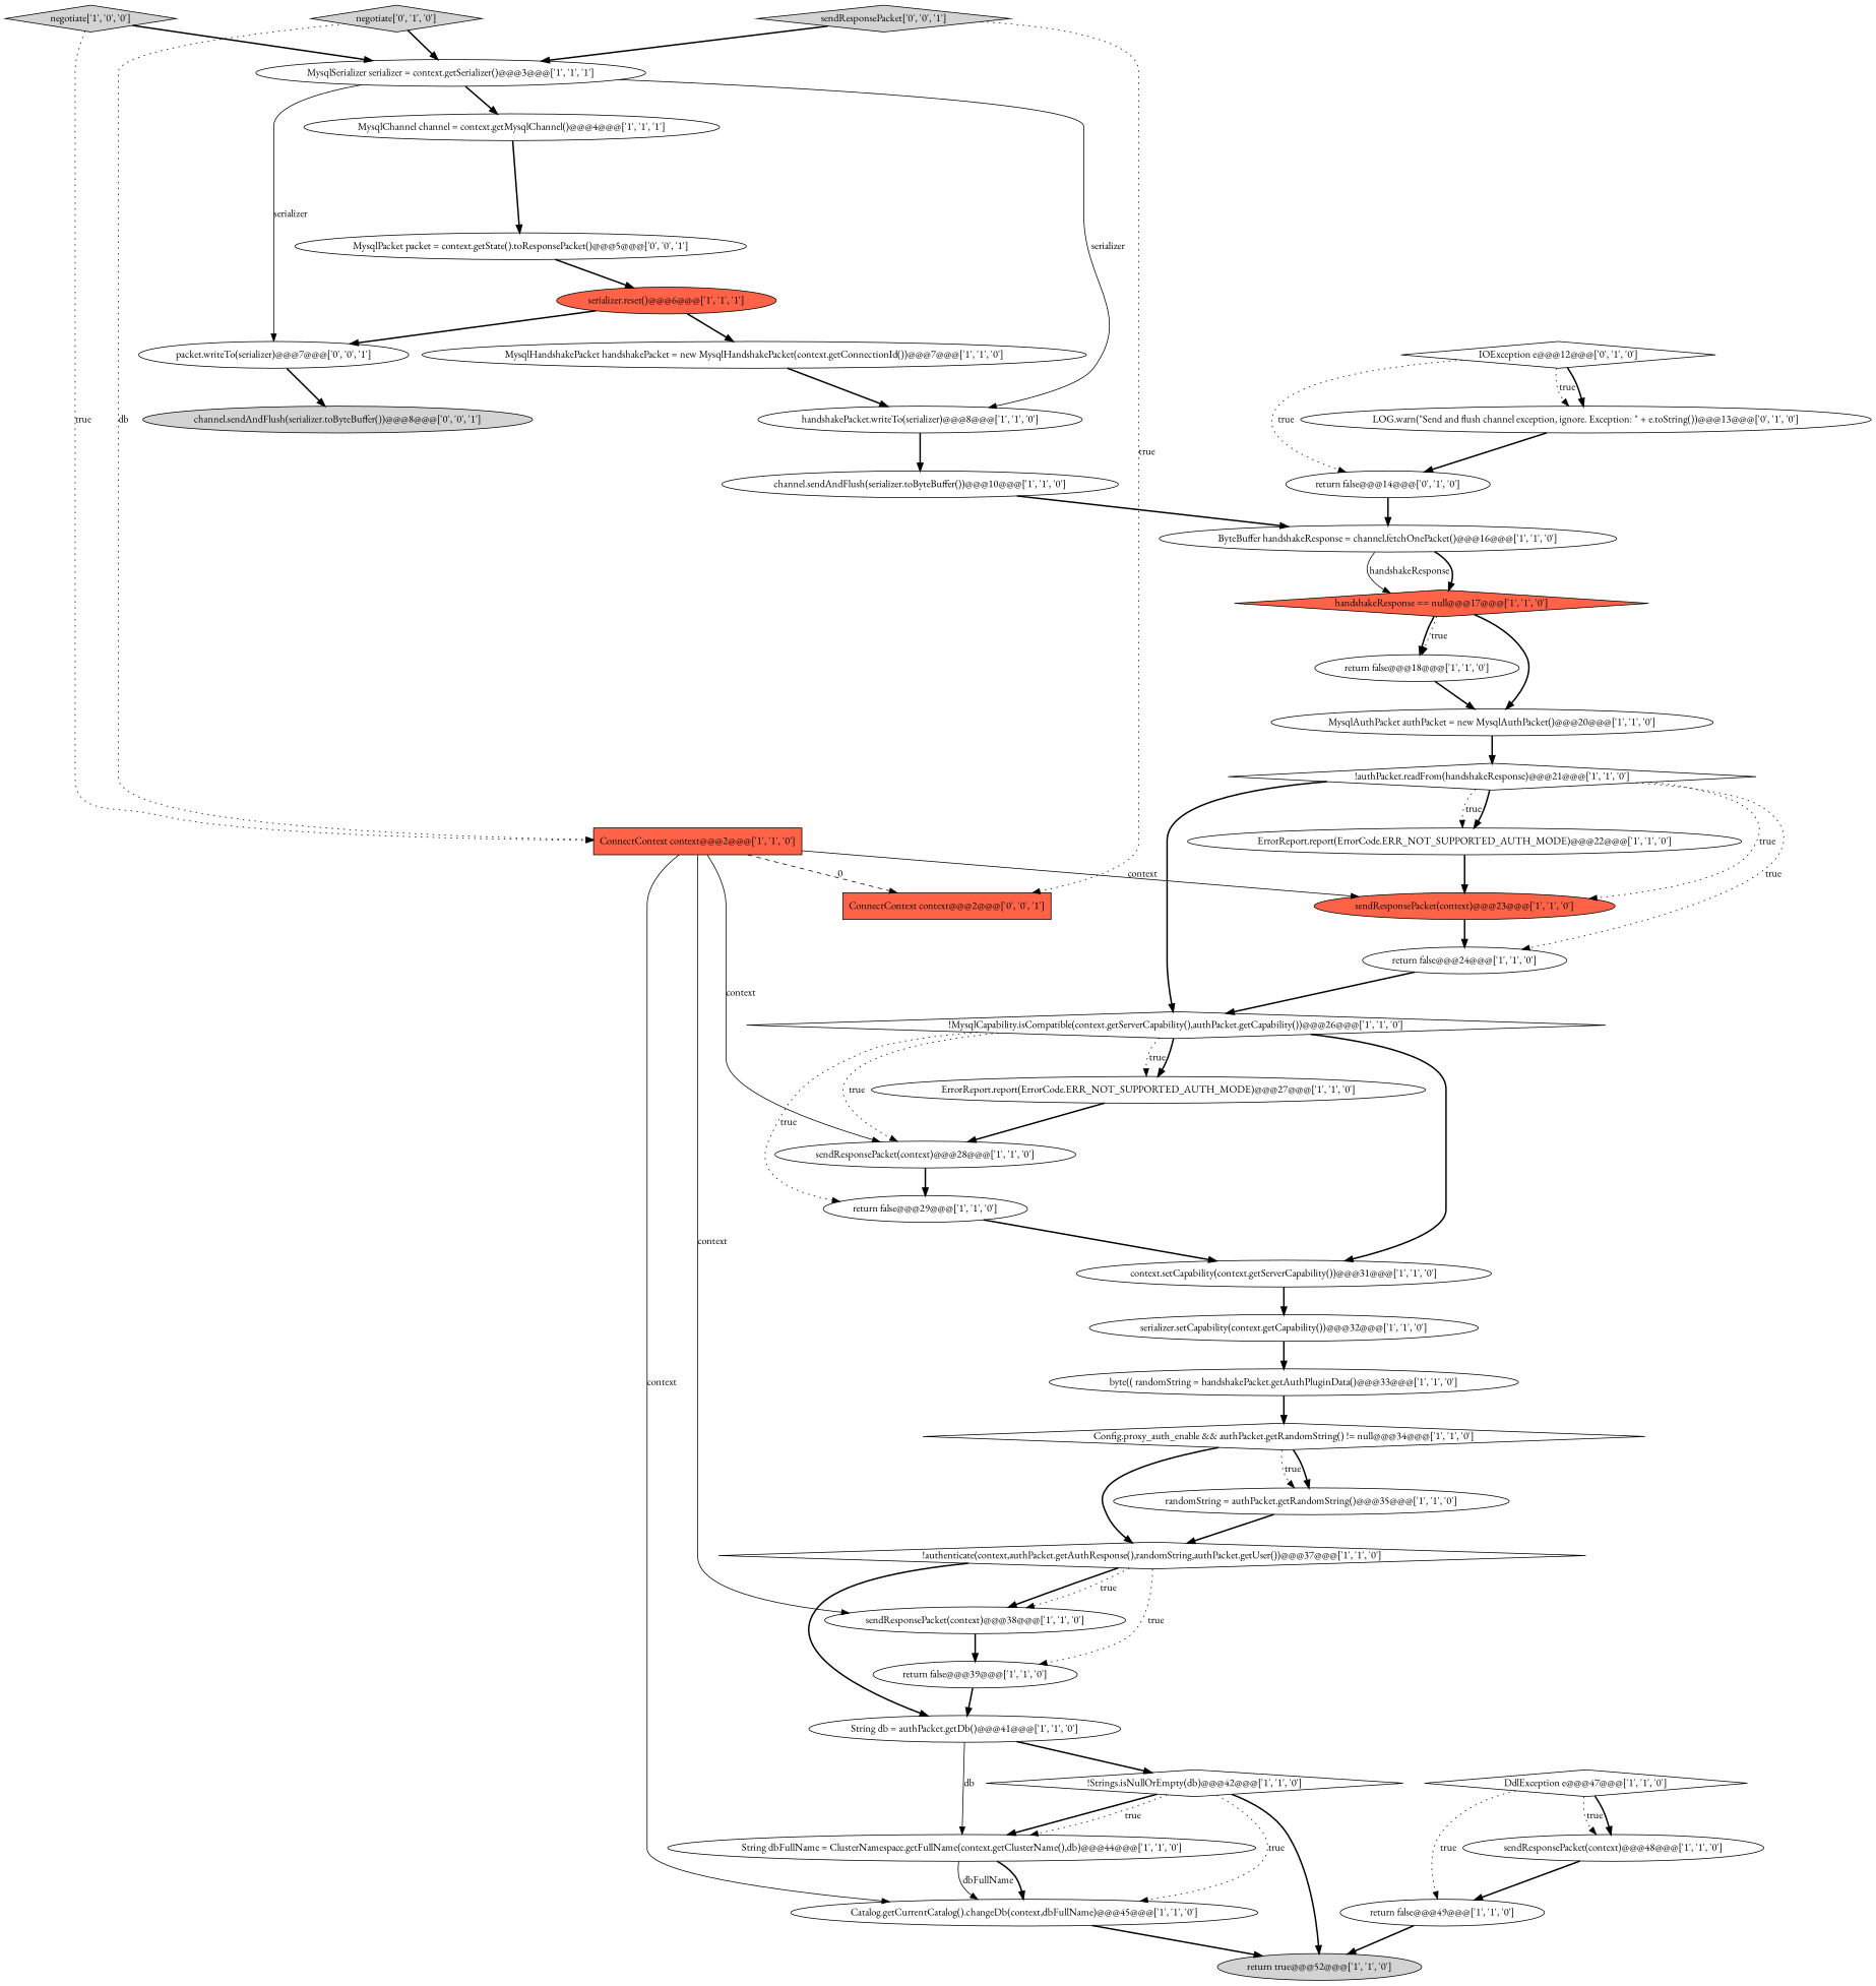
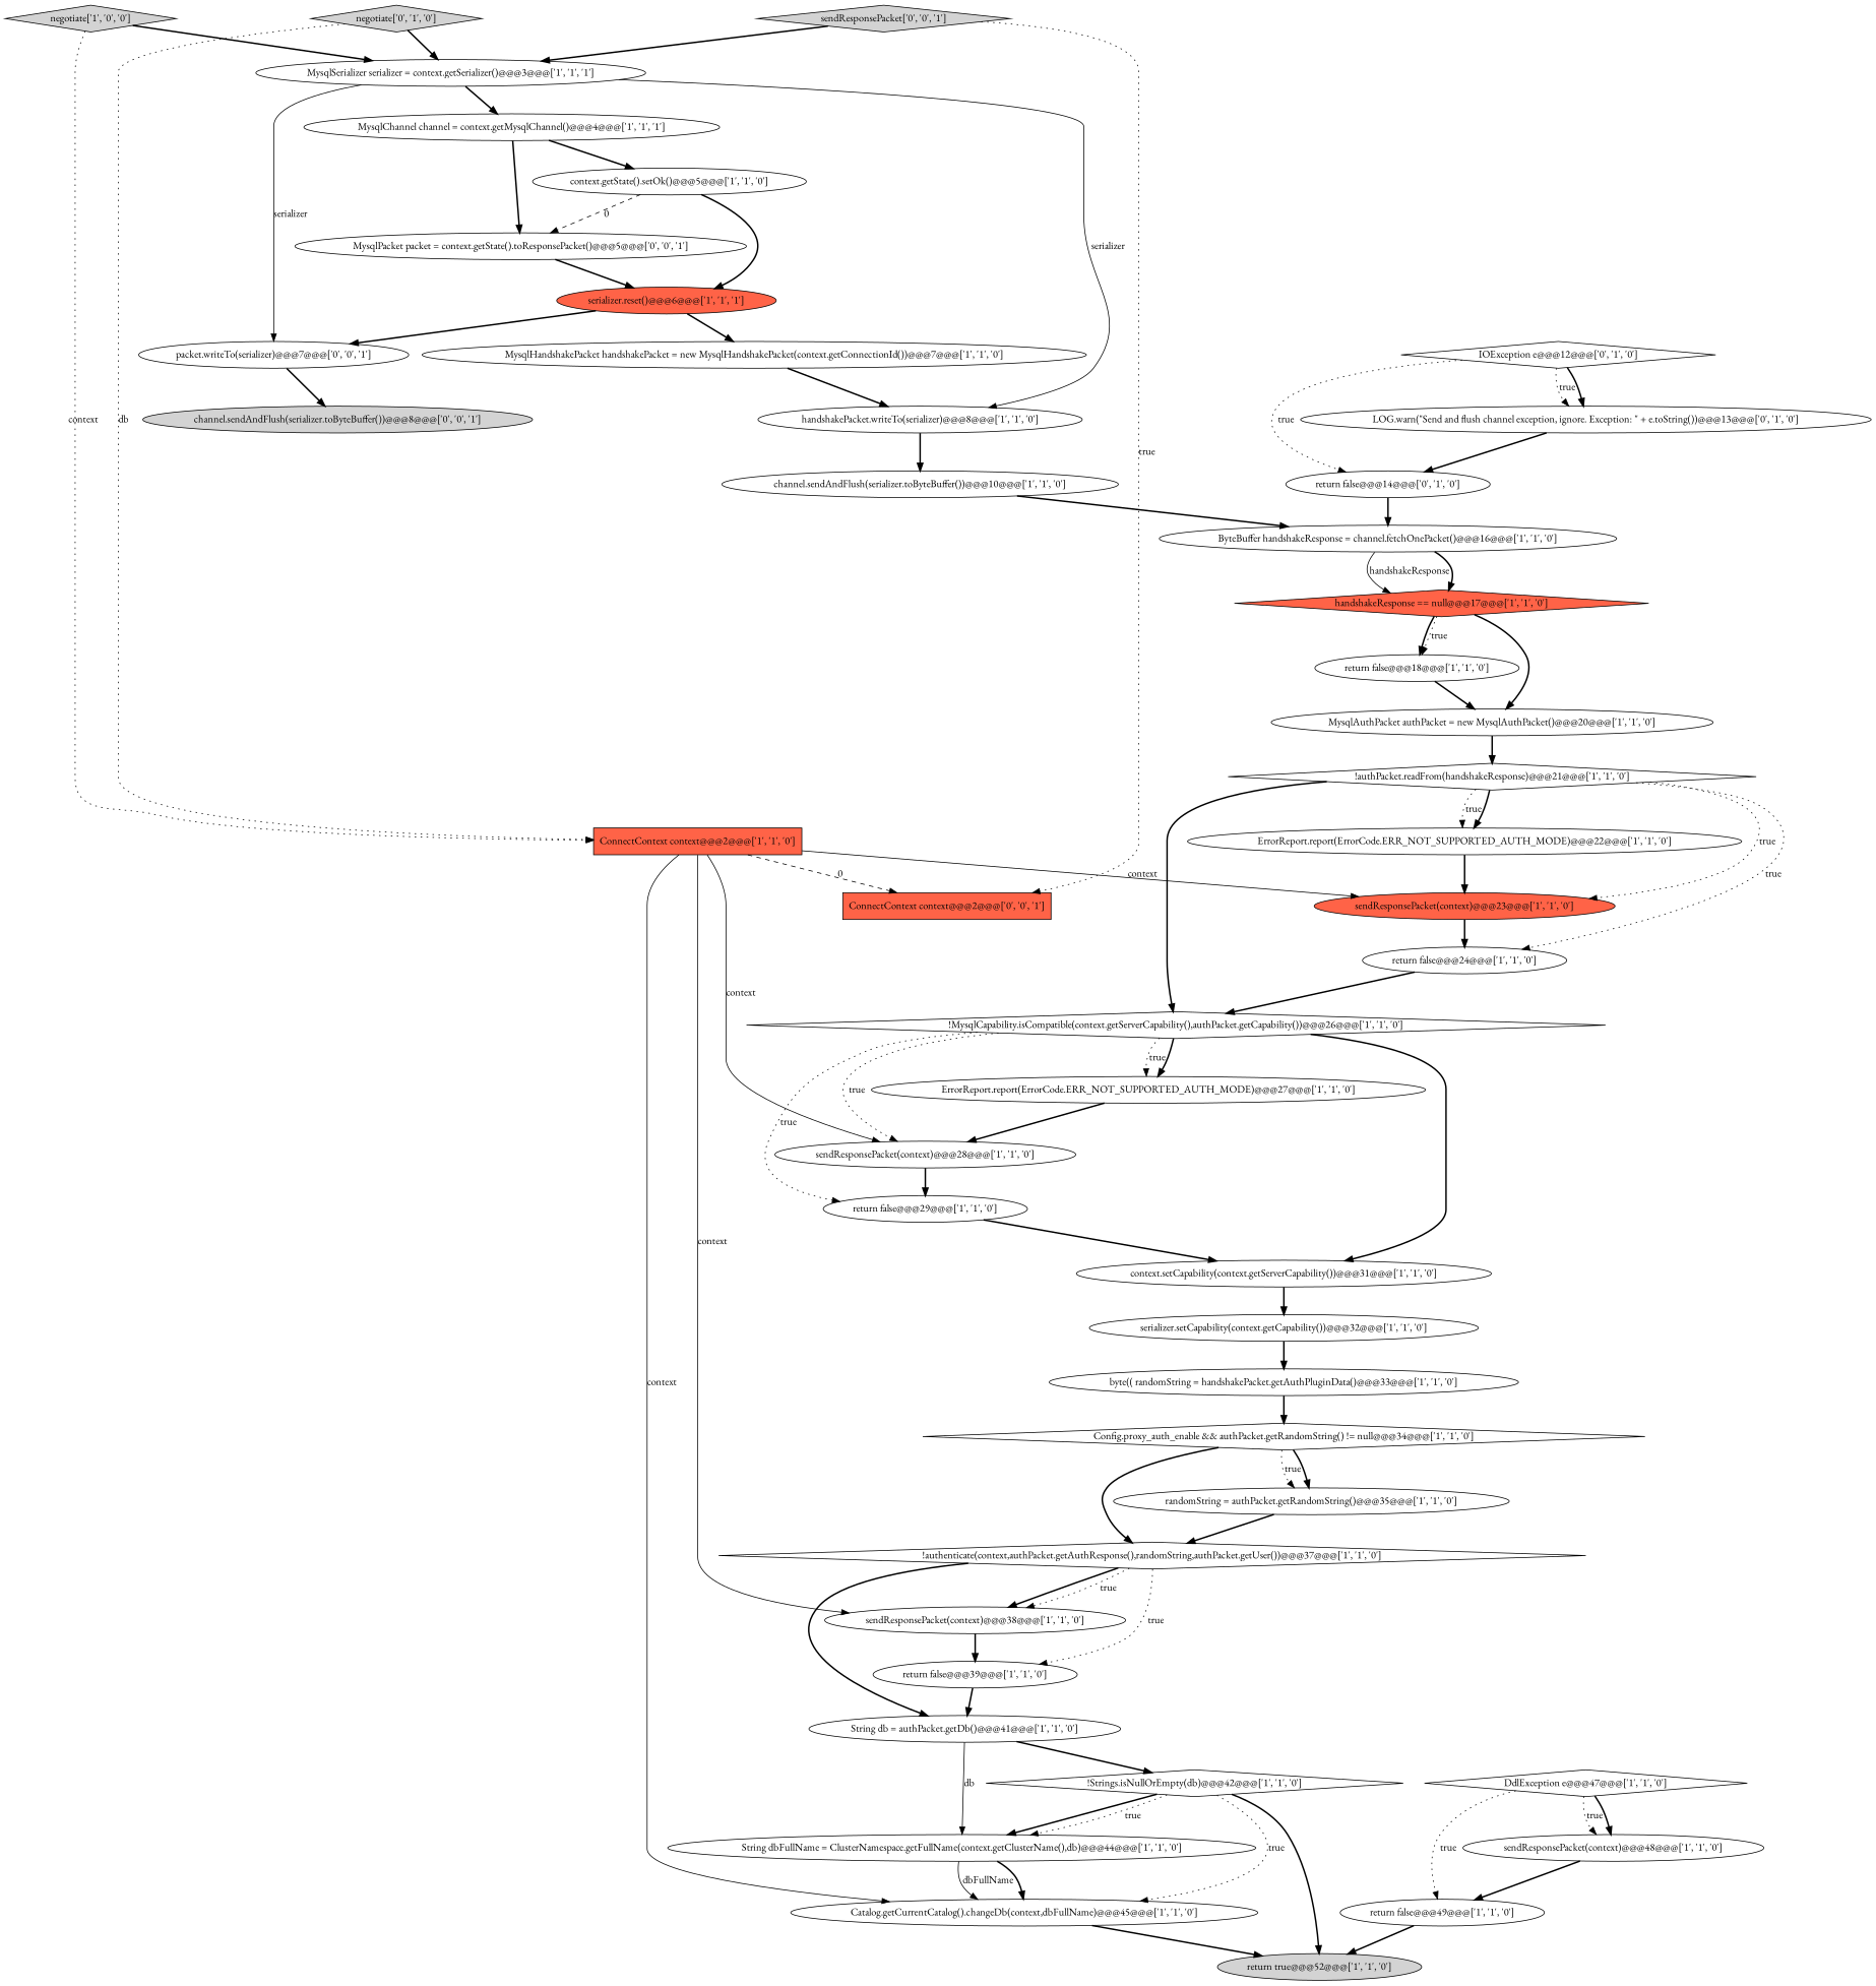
  digraph {
    fontname="EB Garamond"
    node [fillcolor=white fontname="EB Garamond" shape=ellipse style=filled]
    edge [fontname="EB Garamond" style=bold]
    n1 [fillcolor=lightgray label="return true@@@52@@@['1', '1', '0']"]
+   n2 [label="context.getState().setOk()@@@5@@@['1', '1', '0']"]
    n3 [fillcolor=tomato label="serializer.reset()@@@6@@@['1', '1', '1']"]
    n4 [label="MysqlPacket packet = context.getState().toResponsePacket()@@@5@@@['0', '0', '1']"]
    n5 [label="MysqlHandshakePacket handshakePacket = new MysqlHandshakePacket(context.getConnectionId())@@@7@@@['1', '1', '0']"]
    n6 [label="packet.writeTo(serializer)@@@7@@@['0', '0', '1']"]
    n7 [fillcolor=lightgray label="negotiate['1', '0', '0']" shape=diamond]
    n8 [fillcolor=tomato label="ConnectContext context@@@2@@@['1', '1', '0']" shape=box]
    n9 [label="MysqlSerializer serializer = context.getSerializer()@@@3@@@['1', '1', '1']"]
    n10 [fillcolor=tomato label="ConnectContext context@@@2@@@['0', '0', '1']" shape=box]
    n11 [label="sendResponsePacket(context)@@@38@@@['1', '1', '0']"]
    n12 [fillcolor=tomato label="sendResponsePacket(context)@@@23@@@['1', '1', '0']"]
    n13 [label="Catalog.getCurrentCatalog().changeDb(context,dbFullName)@@@45@@@['1', '1', '0']"]
    n14 [label="sendResponsePacket(context)@@@28@@@['1', '1', '0']"]
    n15 [label="handshakePacket.writeTo(serializer)@@@8@@@['1', '1', '0']"]
    n16 [label="MysqlChannel channel = context.getMysqlChannel()@@@4@@@['1', '1', '1']"]
    n17 [label="channel.sendAndFlush(serializer.toByteBuffer())@@@10@@@['1', '1', '0']"]
    n18 [label="MysqlAuthPacket authPacket = new MysqlAuthPacket()@@@20@@@['1', '1', '0']"]
    n19 [label="!authPacket.readFrom(handshakeResponse)@@@21@@@['1', '1', '0']" shape=diamond]
    n20 [label="ErrorReport.report(ErrorCode.ERR_NOT_SUPPORTED_AUTH_MODE)@@@22@@@['1', '1', '0']"]
    n21 [label="return false@@@24@@@['1', '1', '0']"]
    n22 [label="!MysqlCapability.isCompatible(context.getServerCapability(),authPacket.getCapability())@@@26@@@['1', '1', '0']" shape=diamond]
    n23 [fillcolor=lightgray label="sendResponsePacket['0', '0', '1']" shape=diamond]
    n24 [label="ByteBuffer handshakeResponse = channel.fetchOnePacket()@@@16@@@['1', '1', '0']"]
    n25 [label="!authenticate(context,authPacket.getAuthResponse(),randomString,authPacket.getUser())@@@37@@@['1', '1', '0']" shape=diamond]
    n26 [label="return false@@@39@@@['1', '1', '0']"]
    n27 [label="String db = authPacket.getDb()@@@41@@@['1', '1', '0']"]
    n28 [label="String dbFullName = ClusterNamespace.getFullName(context.getClusterName(),db)@@@44@@@['1', '1', '0']"]
    n29 [label="!Strings.isNullOrEmpty(db)@@@42@@@['1', '1', '0']" shape=diamond]
    n30 [label="return false@@@18@@@['1', '1', '0']"]
    n31 [label="DdlException e@@@47@@@['1', '1', '0']" shape=diamond]
    n32 [label="sendResponsePacket(context)@@@48@@@['1', '1', '0']"]
    n33 [label="return false@@@49@@@['1', '1', '0']"]
    n34 [fillcolor=lightgray label="channel.sendAndFlush(serializer.toByteBuffer())@@@8@@@['0', '0', '1']"]
    n35 [label="return false@@@29@@@['1', '1', '0']"]
    n36 [label="return false@@@14@@@['0', '1', '0']"]
    n37 [fillcolor=tomato label="handshakeResponse == null@@@17@@@['1', '1', '0']" shape=diamond]
    n38 [label="byte(( randomString = handshakePacket.getAuthPluginData()@@@33@@@['1', '1', '0']"]
    n39 [label="Config.proxy_auth_enable && authPacket.getRandomString() != null@@@34@@@['1', '1', '0']" shape=diamond]
    n40 [label="randomString = authPacket.getRandomString()@@@35@@@['1', '1', '0']"]
    n41 [fillcolor=lightgray label="negotiate['0', '1', '0']" shape=diamond]
    n42 [label="context.setCapability(context.getServerCapability())@@@31@@@['1', '1', '0']"]
    n43 [label="serializer.setCapability(context.getCapability())@@@32@@@['1', '1', '0']"]
    n44 [label="ErrorReport.report(ErrorCode.ERR_NOT_SUPPORTED_AUTH_MODE)@@@27@@@['1', '1', '0']"]
    n45 [label="IOException e@@@12@@@['0', '1', '0']" shape=diamond]
    n46 [label="LOG.warn(\"Send and flush channel exception, ignore. Exception: \" + e.toString())@@@13@@@['0', '1', '0']"]
+   n2 -> n3
+   n2 -> n4 [label=0 style=dashed]
    n3 -> n5
    n3 -> n6
    n4 -> n3
    n5 -> n15
    n6 -> n34
-   n7 -> n8 [label=true style=dotted]
+   n7 -> n8 [label=context style=dotted]
    n7 -> n9
    n8 -> n10 [label=0 style=dashed]
    n8 -> n11 [label=context style=solid]
    n8 -> n12 [label=context style=solid]
    n8 -> n13 [label=context style=solid]
    n8 -> n14 [label=context style=solid]
    n9 -> n6 [label=serializer style=solid]
    n9 -> n15 [label=serializer style=solid]
    n9 -> n16
    n11 -> n26
    n12 -> n21
    n13 -> n1
    n14 -> n35
    n15 -> n17
+   n16 -> n2
    n16 -> n4
    n17 -> n24
    n18 -> n19
    n19 -> n12 [label=true style=dotted]
    n19 -> n20 [label=true style=dotted]
    n19 -> n20
    n19 -> n21 [label=true style=dotted]
    n19 -> n22
    n20 -> n12
    n21 -> n22
    n22 -> n14 [label=true style=dotted]
    n22 -> n35 [label=true style=dotted]
    n22 -> n42
    n22 -> n44 [label=true style=dotted]
    n22 -> n44
    n23 -> n9
    n23 -> n10 [label=true style=dotted]
    n24 -> n37 [label=handshakeResponse style=solid]
    n24 -> n37
    n25 -> n11
    n25 -> n11 [label=true style=dotted]
    n25 -> n26 [label=true style=dotted]
    n25 -> n27
    n26 -> n27
    n27 -> n28 [label=db style=solid]
    n27 -> n29
    n28 -> n13 [label=dbFullName style=solid]
    n28 -> n13
    n29 -> n1
    n29 -> n13 [label=true style=dotted]
    n29 -> n28
    n29 -> n28 [label=true style=dotted]
    n30 -> n18
    n31 -> n32 [label=true style=dotted]
    n31 -> n32
    n31 -> n33 [label=true style=dotted]
    n32 -> n33
    n33 -> n1
    n35 -> n42
    n36 -> n24
    n37 -> n18
    n37 -> n30
    n37 -> n30 [label=true style=dotted]
    n38 -> n39
    n39 -> n25
    n39 -> n40 [label=true style=dotted]
    n39 -> n40
    n40 -> n25
    n41 -> n8 [label=db style=dotted]
    n41 -> n9
    n42 -> n43
    n43 -> n38
    n44 -> n14
    n45 -> n36 [label=true style=dotted]
    n45 -> n46 [label=true style=dotted]
    n45 -> n46
    n46 -> n36
  }
